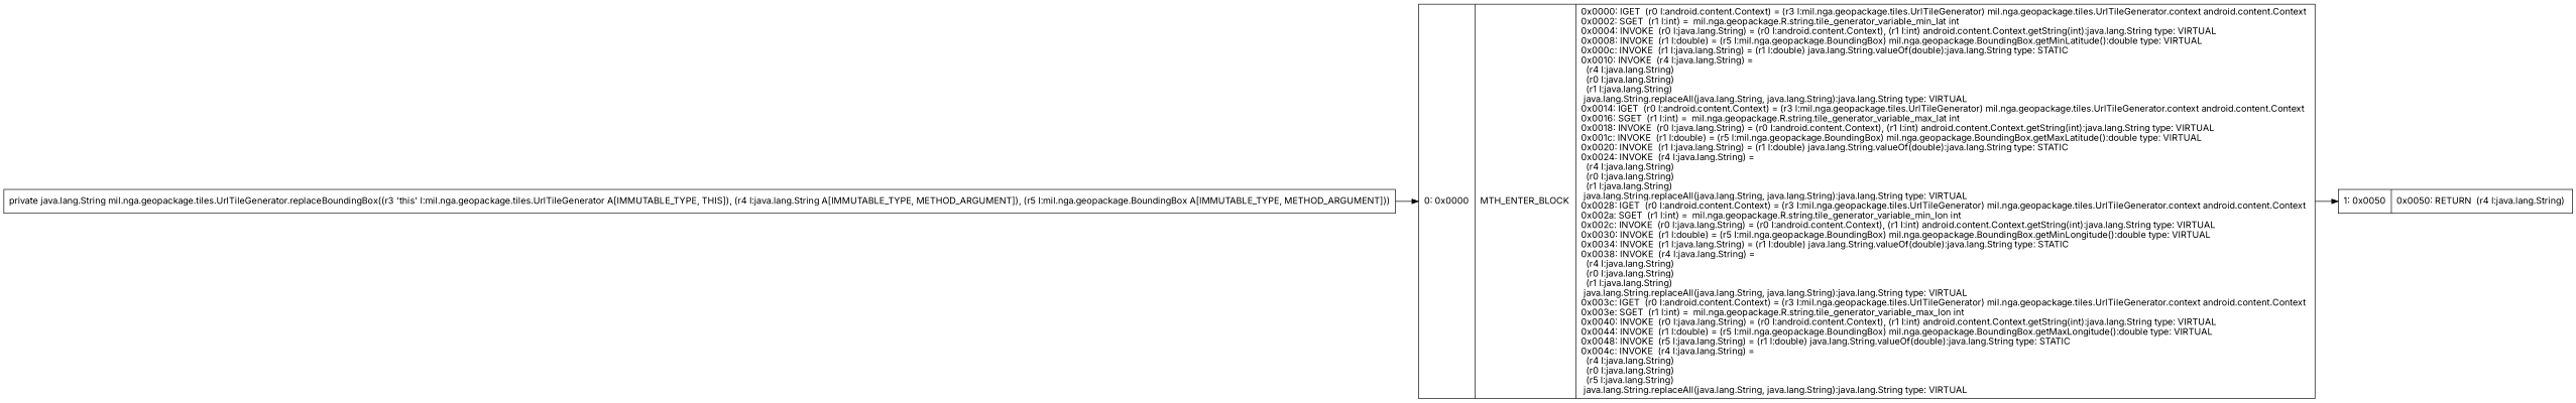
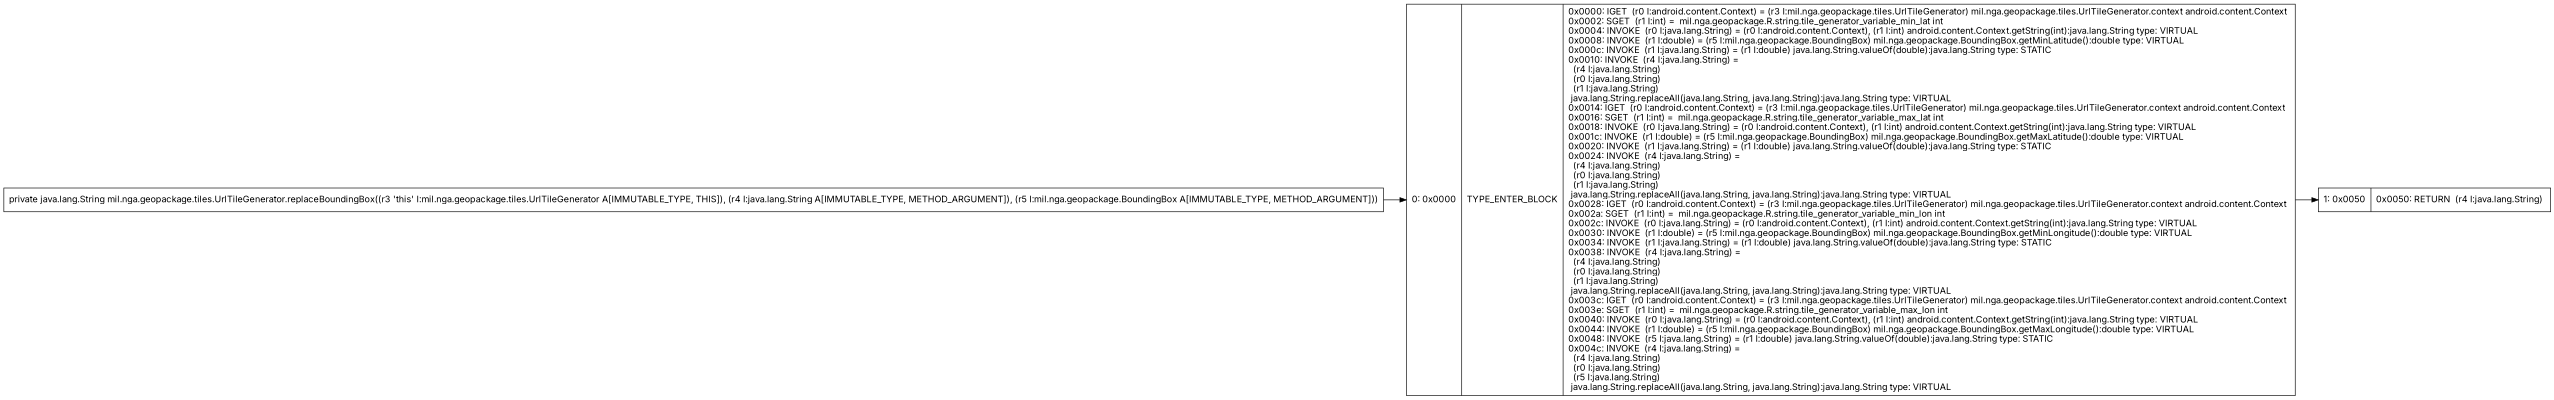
  digraph {
    rankdir=LR
    fontname=Inter
    node [shape=record fontname=Inter]
    edge [fontname=Inter]
-   n1 [label="{0\:\ 0x0000|MTH_ENTER_BLOCK\l|0x0000: IGET  (r0 I:android.content.Context) = (r3 I:mil.nga.geopackage.tiles.UrlTileGenerator) mil.nga.geopackage.tiles.UrlTileGenerator.context android.content.Context \l0x0002: SGET  (r1 I:int) =  mil.nga.geopackage.R.string.tile_generator_variable_min_lat int \l0x0004: INVOKE  (r0 I:java.lang.String) = (r0 I:android.content.Context), (r1 I:int) android.content.Context.getString(int):java.lang.String type: VIRTUAL \l0x0008: INVOKE  (r1 I:double) = (r5 I:mil.nga.geopackage.BoundingBox) mil.nga.geopackage.BoundingBox.getMinLatitude():double type: VIRTUAL \l0x000c: INVOKE  (r1 I:java.lang.String) = (r1 I:double) java.lang.String.valueOf(double):java.lang.String type: STATIC \l0x0010: INVOKE  (r4 I:java.lang.String) = \l  (r4 I:java.lang.String)\l  (r0 I:java.lang.String)\l  (r1 I:java.lang.String)\l java.lang.String.replaceAll(java.lang.String, java.lang.String):java.lang.String type: VIRTUAL \l0x0014: IGET  (r0 I:android.content.Context) = (r3 I:mil.nga.geopackage.tiles.UrlTileGenerator) mil.nga.geopackage.tiles.UrlTileGenerator.context android.content.Context \l0x0016: SGET  (r1 I:int) =  mil.nga.geopackage.R.string.tile_generator_variable_max_lat int \l0x0018: INVOKE  (r0 I:java.lang.String) = (r0 I:android.content.Context), (r1 I:int) android.content.Context.getString(int):java.lang.String type: VIRTUAL \l0x001c: INVOKE  (r1 I:double) = (r5 I:mil.nga.geopackage.BoundingBox) mil.nga.geopackage.BoundingBox.getMaxLatitude():double type: VIRTUAL \l0x0020: INVOKE  (r1 I:java.lang.String) = (r1 I:double) java.lang.String.valueOf(double):java.lang.String type: STATIC \l0x0024: INVOKE  (r4 I:java.lang.String) = \l  (r4 I:java.lang.String)\l  (r0 I:java.lang.String)\l  (r1 I:java.lang.String)\l java.lang.String.replaceAll(java.lang.String, java.lang.String):java.lang.String type: VIRTUAL \l0x0028: IGET  (r0 I:android.content.Context) = (r3 I:mil.nga.geopackage.tiles.UrlTileGenerator) mil.nga.geopackage.tiles.UrlTileGenerator.context android.content.Context \l0x002a: SGET  (r1 I:int) =  mil.nga.geopackage.R.string.tile_generator_variable_min_lon int \l0x002c: INVOKE  (r0 I:java.lang.String) = (r0 I:android.content.Context), (r1 I:int) android.content.Context.getString(int):java.lang.String type: VIRTUAL \l0x0030: INVOKE  (r1 I:double) = (r5 I:mil.nga.geopackage.BoundingBox) mil.nga.geopackage.BoundingBox.getMinLongitude():double type: VIRTUAL \l0x0034: INVOKE  (r1 I:java.lang.String) = (r1 I:double) java.lang.String.valueOf(double):java.lang.String type: STATIC \l0x0038: INVOKE  (r4 I:java.lang.String) = \l  (r4 I:java.lang.String)\l  (r0 I:java.lang.String)\l  (r1 I:java.lang.String)\l java.lang.String.replaceAll(java.lang.String, java.lang.String):java.lang.String type: VIRTUAL \l0x003c: IGET  (r0 I:android.content.Context) = (r3 I:mil.nga.geopackage.tiles.UrlTileGenerator) mil.nga.geopackage.tiles.UrlTileGenerator.context android.content.Context \l0x003e: SGET  (r1 I:int) =  mil.nga.geopackage.R.string.tile_generator_variable_max_lon int \l0x0040: INVOKE  (r0 I:java.lang.String) = (r0 I:android.content.Context), (r1 I:int) android.content.Context.getString(int):java.lang.String type: VIRTUAL \l0x0044: INVOKE  (r1 I:double) = (r5 I:mil.nga.geopackage.BoundingBox) mil.nga.geopackage.BoundingBox.getMaxLongitude():double type: VIRTUAL \l0x0048: INVOKE  (r5 I:java.lang.String) = (r1 I:double) java.lang.String.valueOf(double):java.lang.String type: STATIC \l0x004c: INVOKE  (r4 I:java.lang.String) = \l  (r4 I:java.lang.String)\l  (r0 I:java.lang.String)\l  (r5 I:java.lang.String)\l java.lang.String.replaceAll(java.lang.String, java.lang.String):java.lang.String type: VIRTUAL \l}"]
+   n1 [label="{0\:\ 0x0000|TYPE_ENTER_BLOCK\l|0x0000: IGET  (r0 I:android.content.Context) = (r3 I:mil.nga.geopackage.tiles.UrlTileGenerator) mil.nga.geopackage.tiles.UrlTileGenerator.context android.content.Context \l0x0002: SGET  (r1 I:int) =  mil.nga.geopackage.R.string.tile_generator_variable_min_lat int \l0x0004: INVOKE  (r0 I:java.lang.String) = (r0 I:android.content.Context), (r1 I:int) android.content.Context.getString(int):java.lang.String type: VIRTUAL \l0x0008: INVOKE  (r1 I:double) = (r5 I:mil.nga.geopackage.BoundingBox) mil.nga.geopackage.BoundingBox.getMinLatitude():double type: VIRTUAL \l0x000c: INVOKE  (r1 I:java.lang.String) = (r1 I:double) java.lang.String.valueOf(double):java.lang.String type: STATIC \l0x0010: INVOKE  (r4 I:java.lang.String) = \l  (r4 I:java.lang.String)\l  (r0 I:java.lang.String)\l  (r1 I:java.lang.String)\l java.lang.String.replaceAll(java.lang.String, java.lang.String):java.lang.String type: VIRTUAL \l0x0014: IGET  (r0 I:android.content.Context) = (r3 I:mil.nga.geopackage.tiles.UrlTileGenerator) mil.nga.geopackage.tiles.UrlTileGenerator.context android.content.Context \l0x0016: SGET  (r1 I:int) =  mil.nga.geopackage.R.string.tile_generator_variable_max_lat int \l0x0018: INVOKE  (r0 I:java.lang.String) = (r0 I:android.content.Context), (r1 I:int) android.content.Context.getString(int):java.lang.String type: VIRTUAL \l0x001c: INVOKE  (r1 I:double) = (r5 I:mil.nga.geopackage.BoundingBox) mil.nga.geopackage.BoundingBox.getMaxLatitude():double type: VIRTUAL \l0x0020: INVOKE  (r1 I:java.lang.String) = (r1 I:double) java.lang.String.valueOf(double):java.lang.String type: STATIC \l0x0024: INVOKE  (r4 I:java.lang.String) = \l  (r4 I:java.lang.String)\l  (r0 I:java.lang.String)\l  (r1 I:java.lang.String)\l java.lang.String.replaceAll(java.lang.String, java.lang.String):java.lang.String type: VIRTUAL \l0x0028: IGET  (r0 I:android.content.Context) = (r3 I:mil.nga.geopackage.tiles.UrlTileGenerator) mil.nga.geopackage.tiles.UrlTileGenerator.context android.content.Context \l0x002a: SGET  (r1 I:int) =  mil.nga.geopackage.R.string.tile_generator_variable_min_lon int \l0x002c: INVOKE  (r0 I:java.lang.String) = (r0 I:android.content.Context), (r1 I:int) android.content.Context.getString(int):java.lang.String type: VIRTUAL \l0x0030: INVOKE  (r1 I:double) = (r5 I:mil.nga.geopackage.BoundingBox) mil.nga.geopackage.BoundingBox.getMinLongitude():double type: VIRTUAL \l0x0034: INVOKE  (r1 I:java.lang.String) = (r1 I:double) java.lang.String.valueOf(double):java.lang.String type: STATIC \l0x0038: INVOKE  (r4 I:java.lang.String) = \l  (r4 I:java.lang.String)\l  (r0 I:java.lang.String)\l  (r1 I:java.lang.String)\l java.lang.String.replaceAll(java.lang.String, java.lang.String):java.lang.String type: VIRTUAL \l0x003c: IGET  (r0 I:android.content.Context) = (r3 I:mil.nga.geopackage.tiles.UrlTileGenerator) mil.nga.geopackage.tiles.UrlTileGenerator.context android.content.Context \l0x003e: SGET  (r1 I:int) =  mil.nga.geopackage.R.string.tile_generator_variable_max_lon int \l0x0040: INVOKE  (r0 I:java.lang.String) = (r0 I:android.content.Context), (r1 I:int) android.content.Context.getString(int):java.lang.String type: VIRTUAL \l0x0044: INVOKE  (r1 I:double) = (r5 I:mil.nga.geopackage.BoundingBox) mil.nga.geopackage.BoundingBox.getMaxLongitude():double type: VIRTUAL \l0x0048: INVOKE  (r5 I:java.lang.String) = (r1 I:double) java.lang.String.valueOf(double):java.lang.String type: STATIC \l0x004c: INVOKE  (r4 I:java.lang.String) = \l  (r4 I:java.lang.String)\l  (r0 I:java.lang.String)\l  (r5 I:java.lang.String)\l java.lang.String.replaceAll(java.lang.String, java.lang.String):java.lang.String type: VIRTUAL \l}"]
    n2 [label="{1\:\ 0x0050|0x0050: RETURN  (r4 I:java.lang.String) \l}"]
    n3 [label="{private java.lang.String mil.nga.geopackage.tiles.UrlTileGenerator.replaceBoundingBox((r3 'this' I:mil.nga.geopackage.tiles.UrlTileGenerator A[IMMUTABLE_TYPE, THIS]), (r4 I:java.lang.String A[IMMUTABLE_TYPE, METHOD_ARGUMENT]), (r5 I:mil.nga.geopackage.BoundingBox A[IMMUTABLE_TYPE, METHOD_ARGUMENT])) }"]
    n1 -> n2
    n3 -> n1
  }
